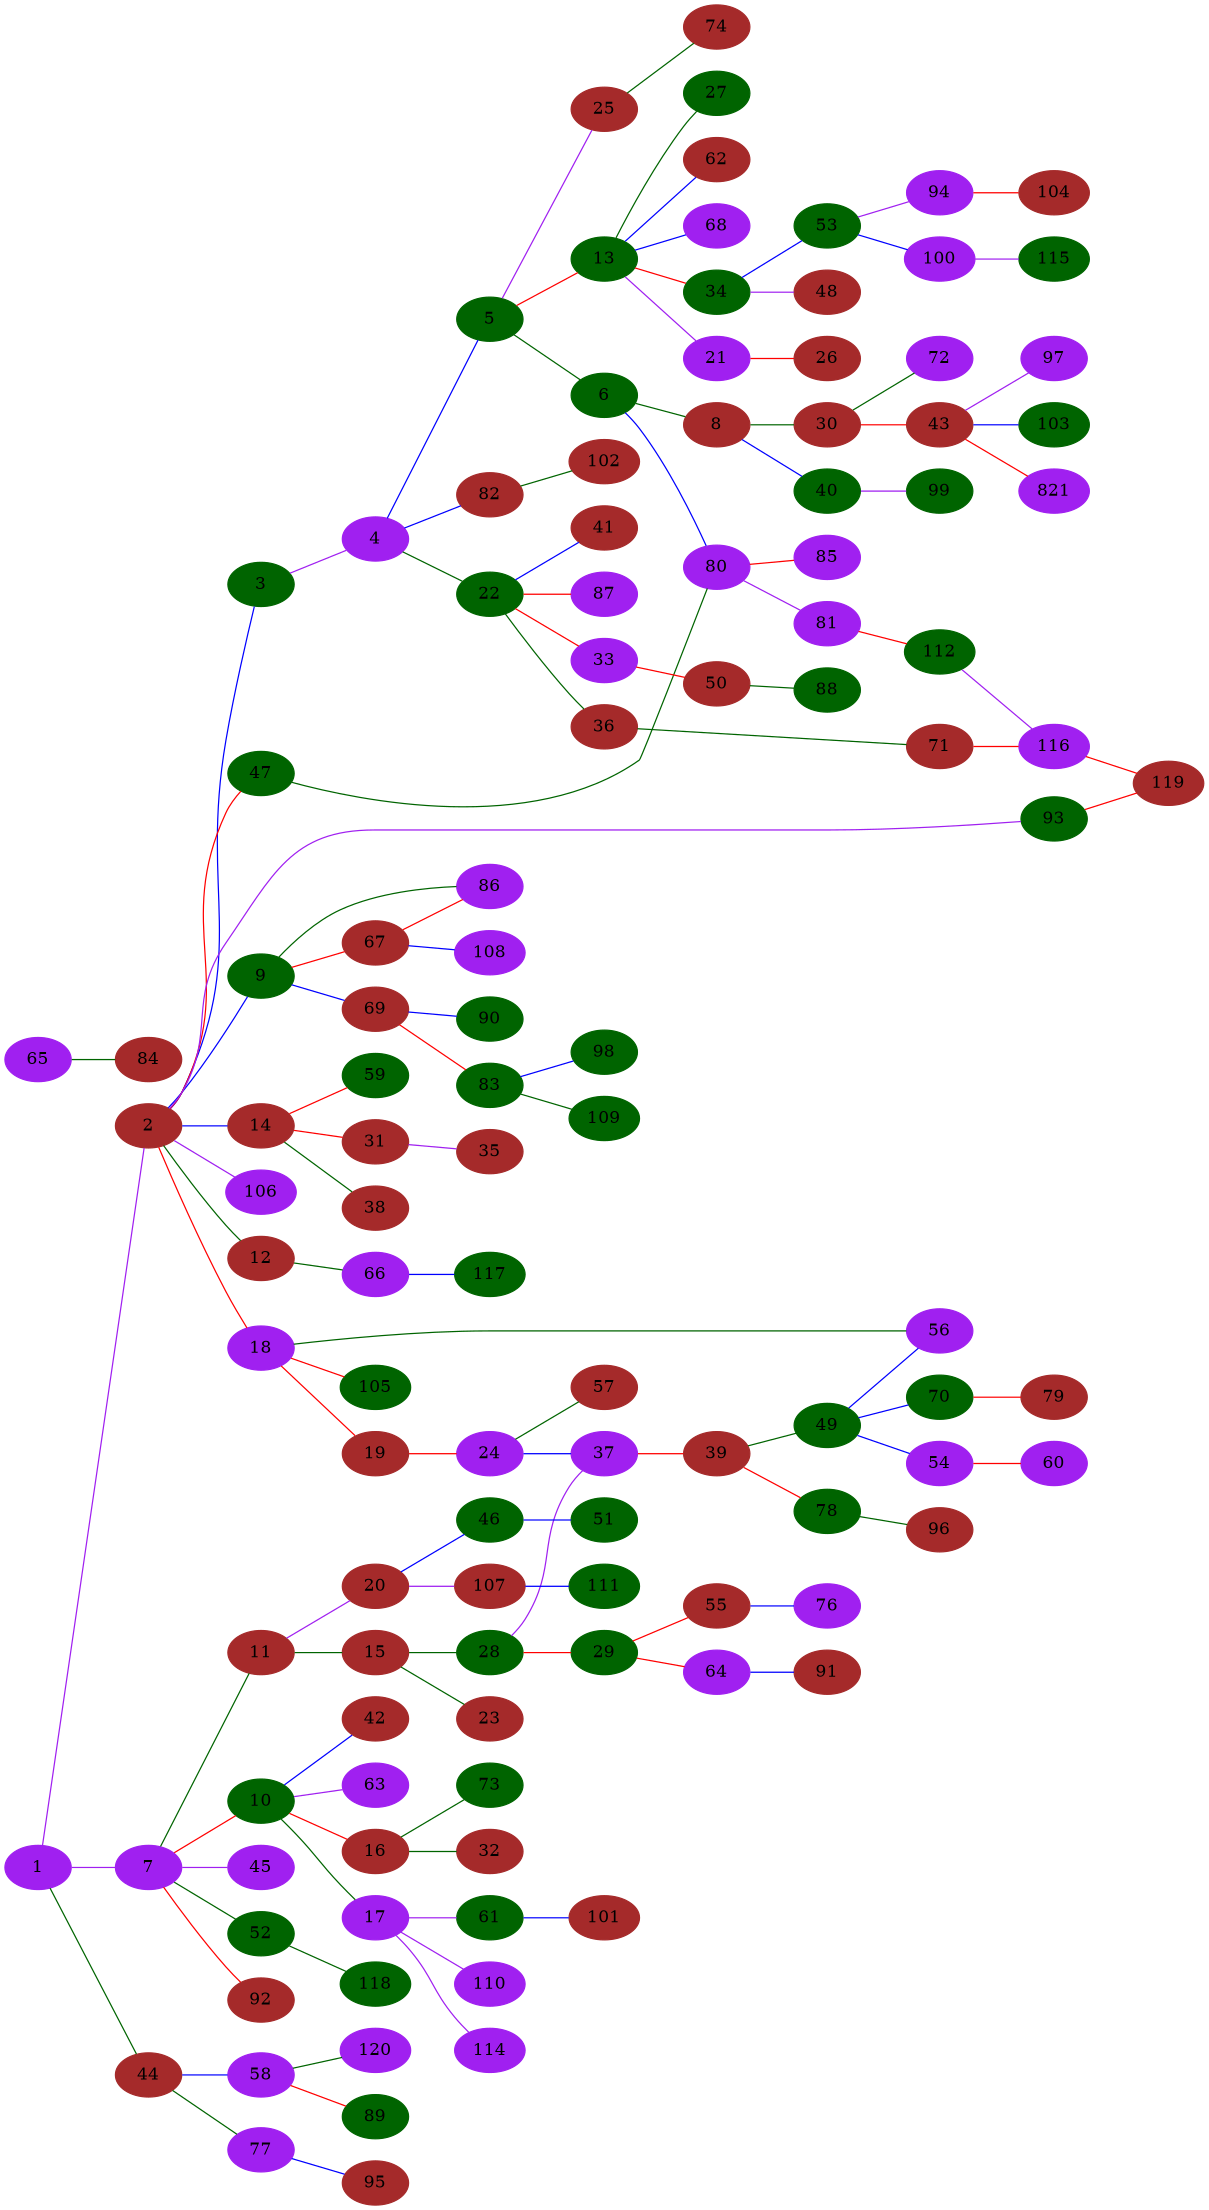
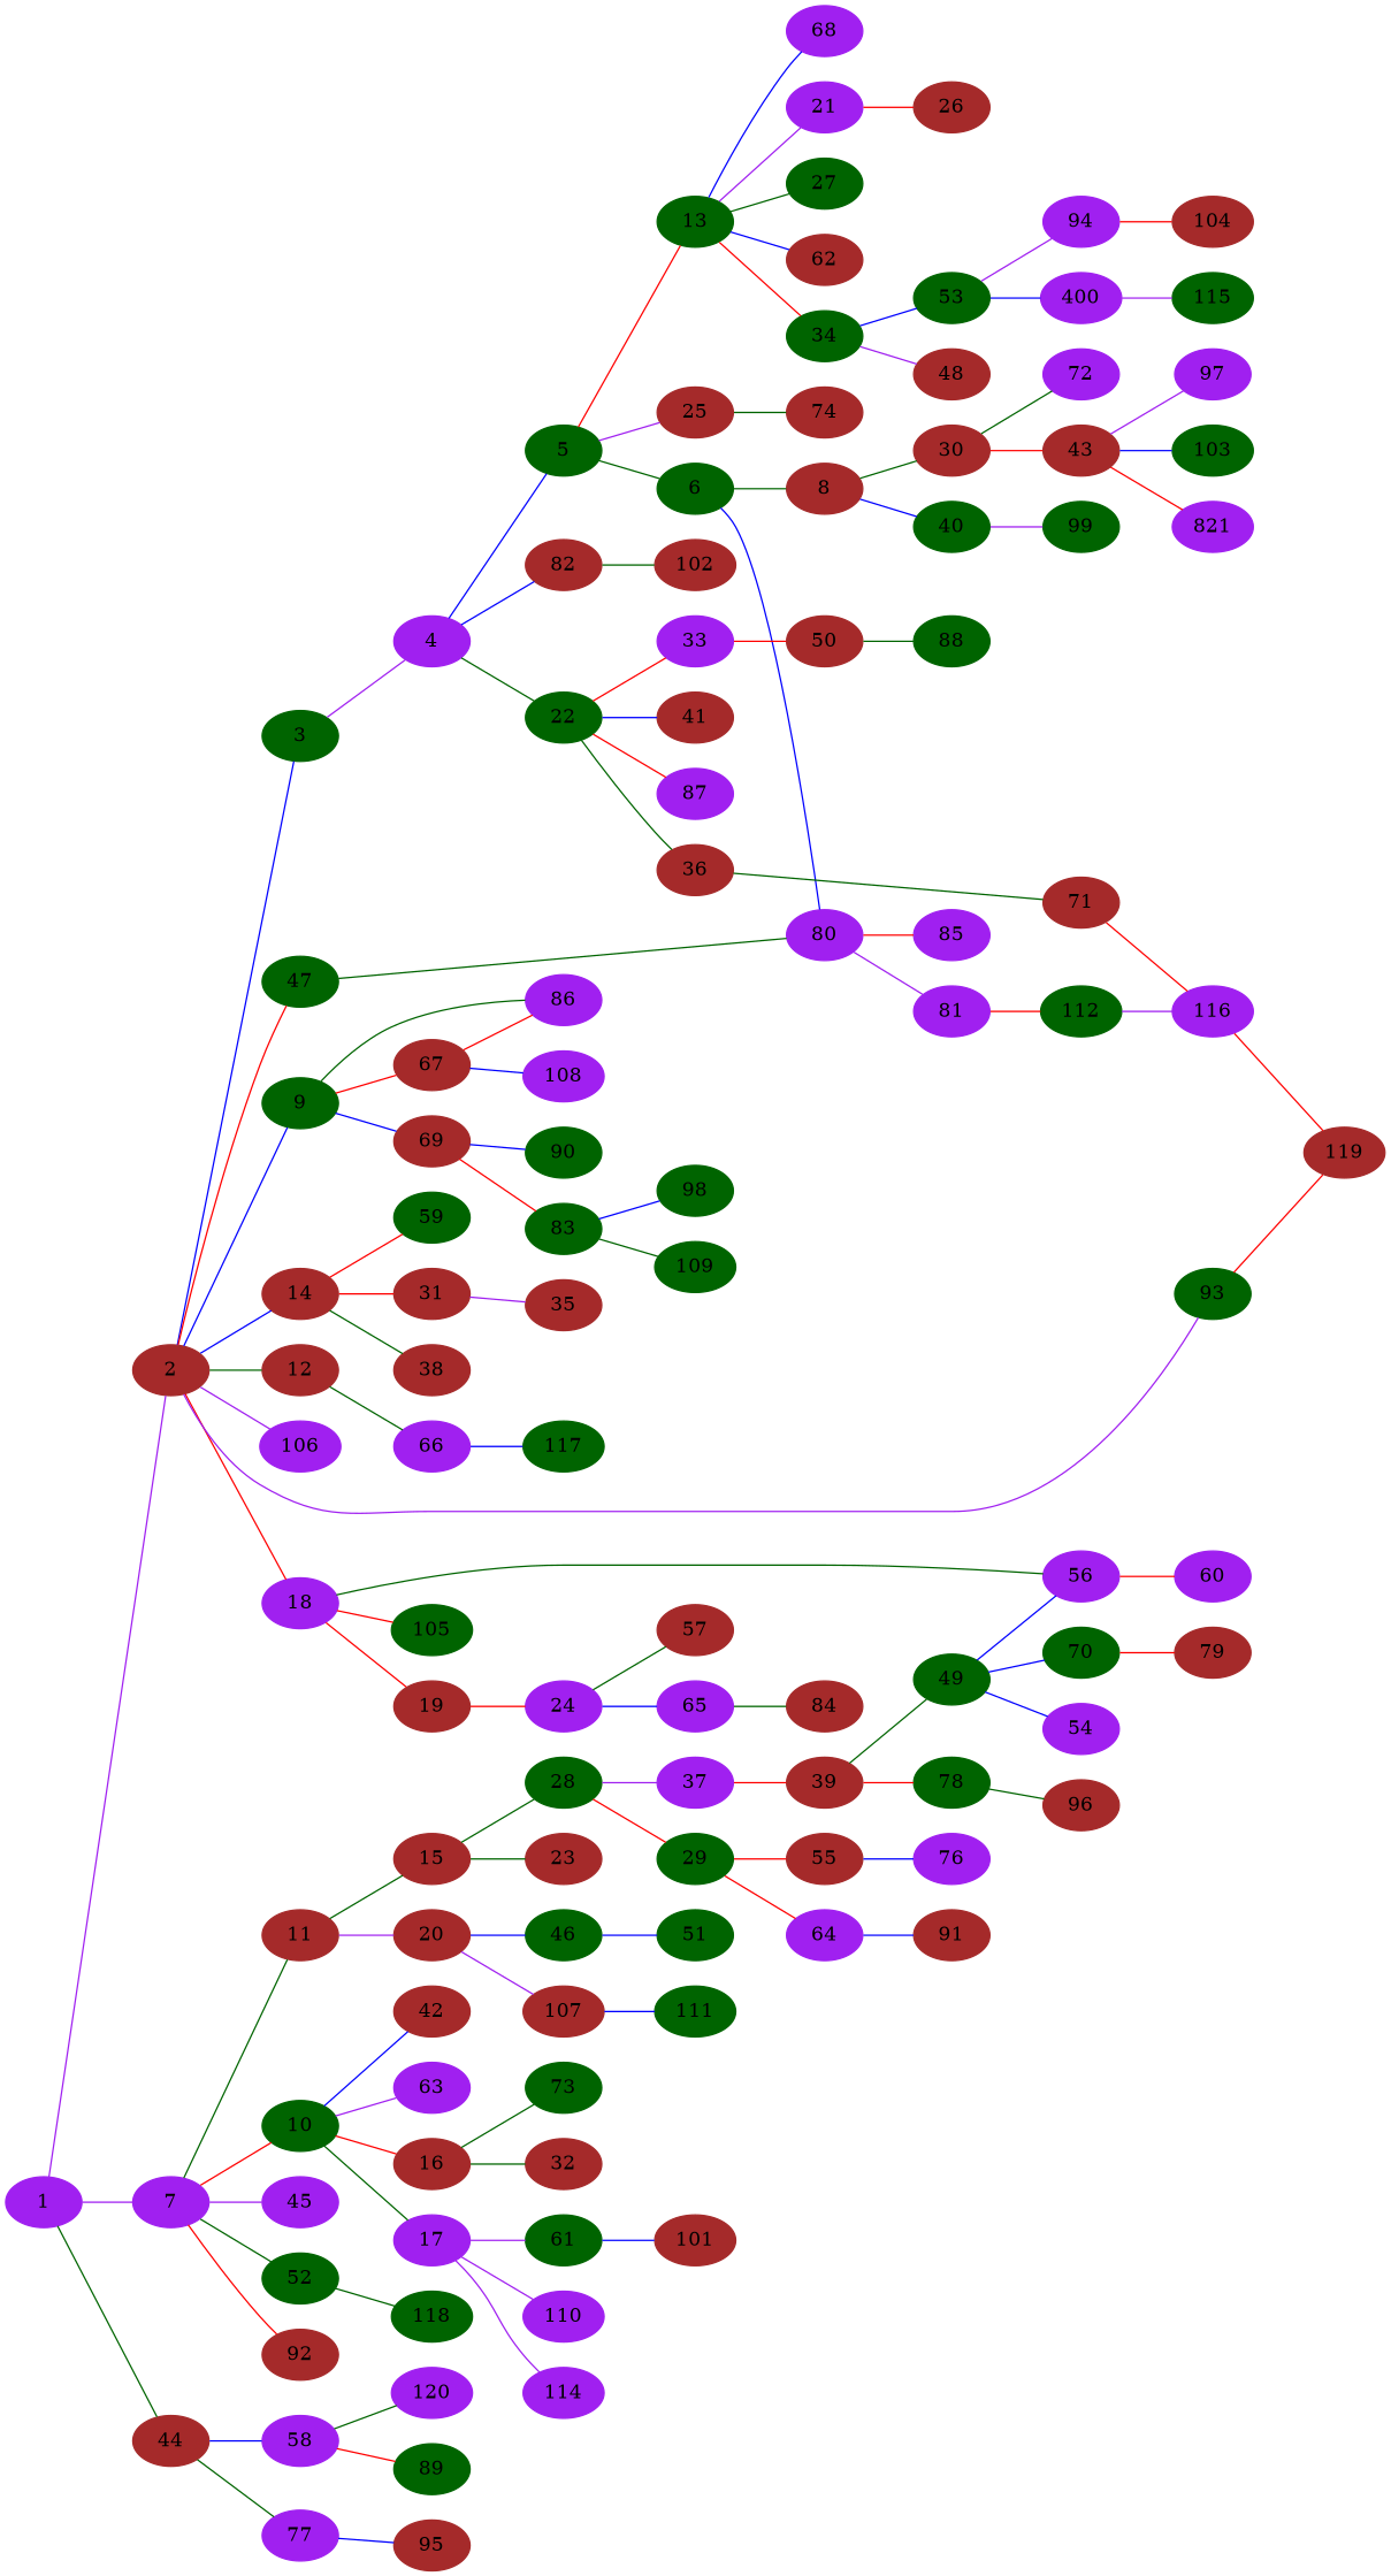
  graph {
    rankdir=LR
    node [color=brown style=filled]
    edge [color=red]
    1 [color=purple]
    2
    7 [color=purple]
    44
    3 [color=darkgreen]
    9 [color=darkgreen]
    12
    14
    18 [color=purple]
    47 [color=darkgreen]
    93 [color=darkgreen]
    106 [color=purple]
    10 [color=darkgreen]
    11
    45 [color=purple]
    52 [color=darkgreen]
    92
    58 [color=purple]
    77 [color=purple]
    4 [color=purple]
    67
    69
    86 [color=purple]
    66 [color=purple]
    31
    38
    59 [color=darkgreen]
    19
    56 [color=purple]
    105 [color=darkgreen]
    80 [color=purple]
    119
    5 [color=darkgreen]
    22 [color=darkgreen]
    82
    6 [color=darkgreen]
    13 [color=darkgreen]
    25
    33 [color=purple]
    36
    41
    87 [color=purple]
    102
    8
    21 [color=purple]
    27 [color=darkgreen]
    34 [color=darkgreen]
    62
    68 [color=purple]
    74
    30
    40 [color=darkgreen]
    81 [color=purple]
    85 [color=purple]
    16
    17 [color=purple]
    42
    63 [color=purple]
    15
    20
    118 [color=darkgreen]
    43
    72 [color=purple]
    99 [color=darkgreen]
    108 [color=purple]
    83 [color=darkgreen]
    90 [color=darkgreen]
    32
    73 [color=darkgreen]
    61 [color=darkgreen]
    110 [color=purple]
    114 [color=purple]
    23
    28 [color=darkgreen]
    46 [color=darkgreen]
    107
    117 [color=darkgreen]
    26
    48
    53 [color=darkgreen]
    35
    29 [color=darkgreen]
    37 [color=purple]
    101
    24 [color=purple]
    60 [color=purple]
    57
    65 [color=purple]
    51 [color=darkgreen]
    111 [color=darkgreen]
    50
    71
    84
    55
    64 [color=purple]
    39
    76 [color=purple]
    91
    97 [color=purple]
    103 [color=darkgreen]
    n101 [color=purple label=821]
    88 [color=darkgreen]
    94 [color=purple]
-   100 [color=purple]
+   100 [color=purple label=400]
    116 [color=purple]
    49 [color=darkgreen]
    78 [color=darkgreen]
    54 [color=purple]
    70 [color=darkgreen]
    96
    89 [color=darkgreen]
    120 [color=purple]
    95
    79
    104
    115 [color=darkgreen]
    98 [color=darkgreen]
    109 [color=darkgreen]
    112 [color=darkgreen]
    1 -- 2 [color=purple]
    1 -- 7 [color=purple]
    1 -- 44 [color=darkgreen]
    2 -- 3 [color=blue]
    2 -- 9 [color=blue]
    2 -- 12 [color=darkgreen]
    2 -- 14 [color=blue]
    2 -- 18
    2 -- 47
    2 -- 93 [color=purple]
    2 -- 106 [color=purple]
    7 -- 10
    7 -- 11 [color=darkgreen]
    7 -- 45 [color=purple]
    7 -- 52 [color=darkgreen]
    7 -- 92
    44 -- 58 [color=blue]
    44 -- 77 [color=darkgreen]
    3 -- 4 [color=purple]
    9 -- 67
    9 -- 69 [color=blue]
    9 -- 86 [color=darkgreen]
    12 -- 66 [color=darkgreen]
    14 -- 31
    14 -- 38 [color=darkgreen]
    14 -- 59
    18 -- 19
    18 -- 56 [color=darkgreen]
    18 -- 105
    47 -- 80 [color=darkgreen]
    93 -- 119
    10 -- 16
    10 -- 17 [color=darkgreen]
    10 -- 42 [color=blue]
    10 -- 63 [color=purple]
    11 -- 15 [color=darkgreen]
    11 -- 20 [color=purple]
    52 -- 118 [color=darkgreen]
    58 -- 89
    58 -- 120 [color=darkgreen]
    77 -- 95 [color=blue]
    4 -- 5 [color=blue]
    4 -- 22 [color=darkgreen]
    4 -- 82 [color=blue]
    67 -- 86
    67 -- 108 [color=blue]
    69 -- 83
    69 -- 90 [color=blue]
    66 -- 117 [color=blue]
    31 -- 35 [color=purple]
    19 -- 24
-   54 -- 60
+   56 -- 60
    80 -- 81 [color=purple]
    80 -- 85
    5 -- 6 [color=darkgreen]
    5 -- 13
    5 -- 25 [color=purple]
    22 -- 33
    22 -- 36 [color=darkgreen]
    22 -- 41 [color=blue]
    22 -- 87
    82 -- 102 [color=darkgreen]
    6 -- 80 [color=blue]
    6 -- 8 [color=darkgreen]
    13 -- 21 [color=purple]
    13 -- 27 [color=darkgreen]
    13 -- 34
    13 -- 62 [color=blue]
    13 -- 68 [color=blue]
    25 -- 74 [color=darkgreen]
    33 -- 50
    36 -- 71 [color=darkgreen]
    8 -- 30 [color=darkgreen]
    8 -- 40 [color=blue]
    21 -- 26
    34 -- 48 [color=purple]
    34 -- 53 [color=blue]
    30 -- 43
    30 -- 72 [color=darkgreen]
    40 -- 99 [color=purple]
    81 -- 112
    16 -- 32 [color=darkgreen]
    16 -- 73 [color=darkgreen]
    17 -- 61 [color=purple]
    17 -- 110 [color=purple]
    17 -- 114 [color=purple]
    15 -- 23 [color=darkgreen]
    15 -- 28 [color=darkgreen]
    20 -- 46 [color=blue]
    20 -- 107 [color=purple]
    43 -- 97 [color=purple]
    43 -- 103 [color=blue]
    43 -- n101
    83 -- 98 [color=blue]
    83 -- 109 [color=darkgreen]
    61 -- 101 [color=blue]
    28 -- 29
    28 -- 37 [color=purple]
    46 -- 51 [color=blue]
    107 -- 111 [color=blue]
    53 -- 94 [color=purple]
    53 -- 100 [color=blue]
    29 -- 55
    29 -- 64
    37 -- 39
    24 -- 57 [color=darkgreen]
-   24 -- 37 [color=blue]
+   24 -- 65 [color=blue]
    65 -- 84 [color=darkgreen]
    50 -- 88 [color=darkgreen]
    71 -- 116
    55 -- 76 [color=blue]
    64 -- 91 [color=blue]
    39 -- 49 [color=darkgreen]
    39 -- 78
    94 -- 104
    100 -- 115 [color=purple]
    116 -- 119
    49 -- 56 [color=blue]
    49 -- 54 [color=blue]
    49 -- 70 [color=blue]
    78 -- 96 [color=darkgreen]
    70 -- 79
    112 -- 116 [color=purple]
  }
